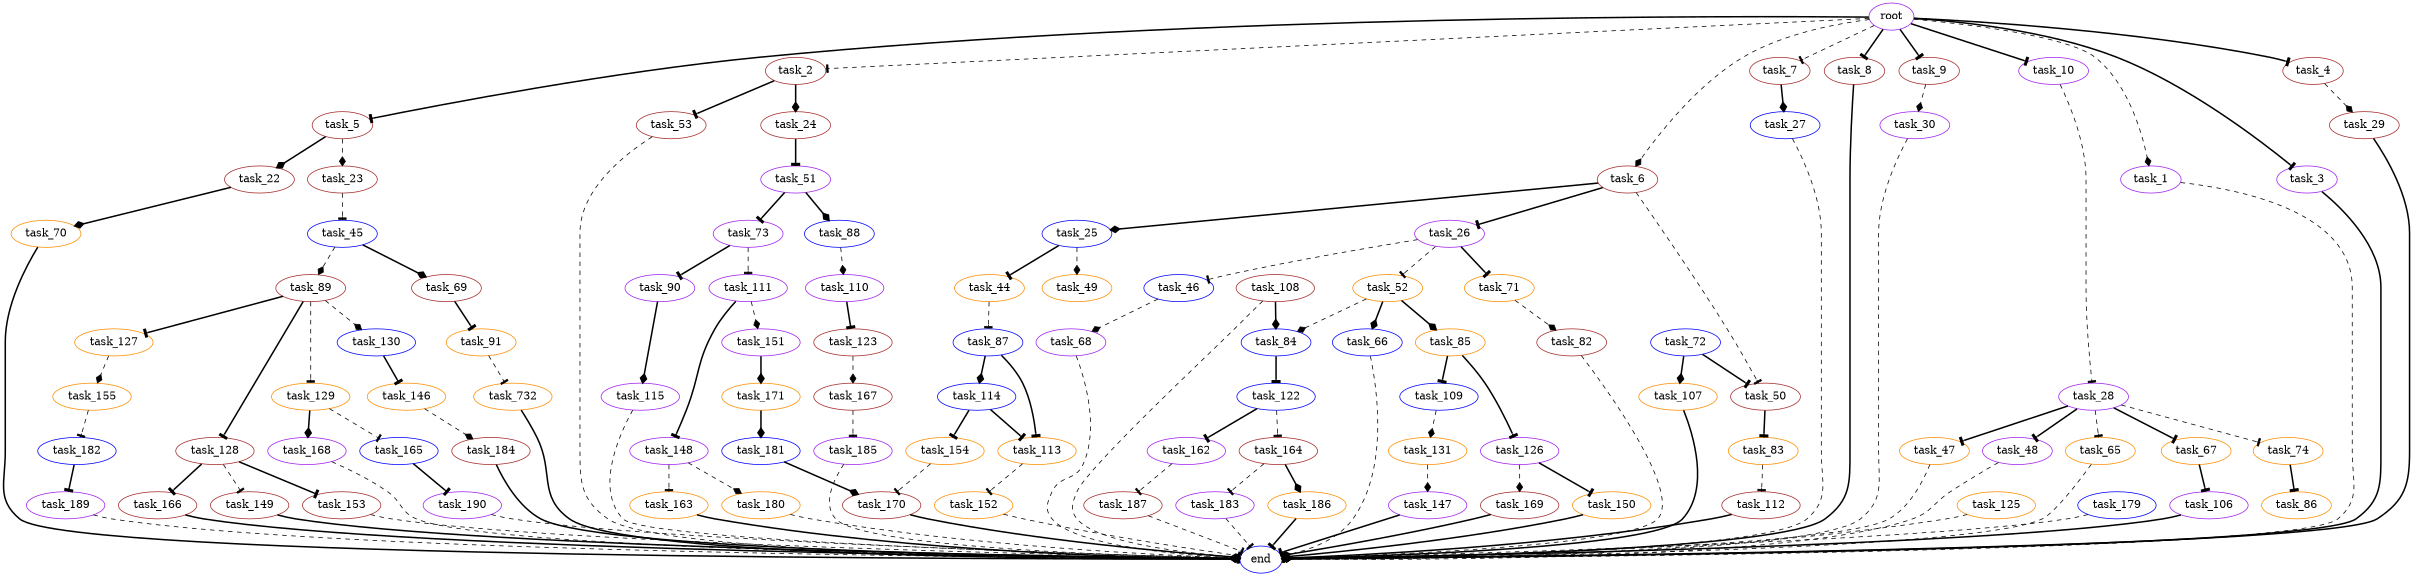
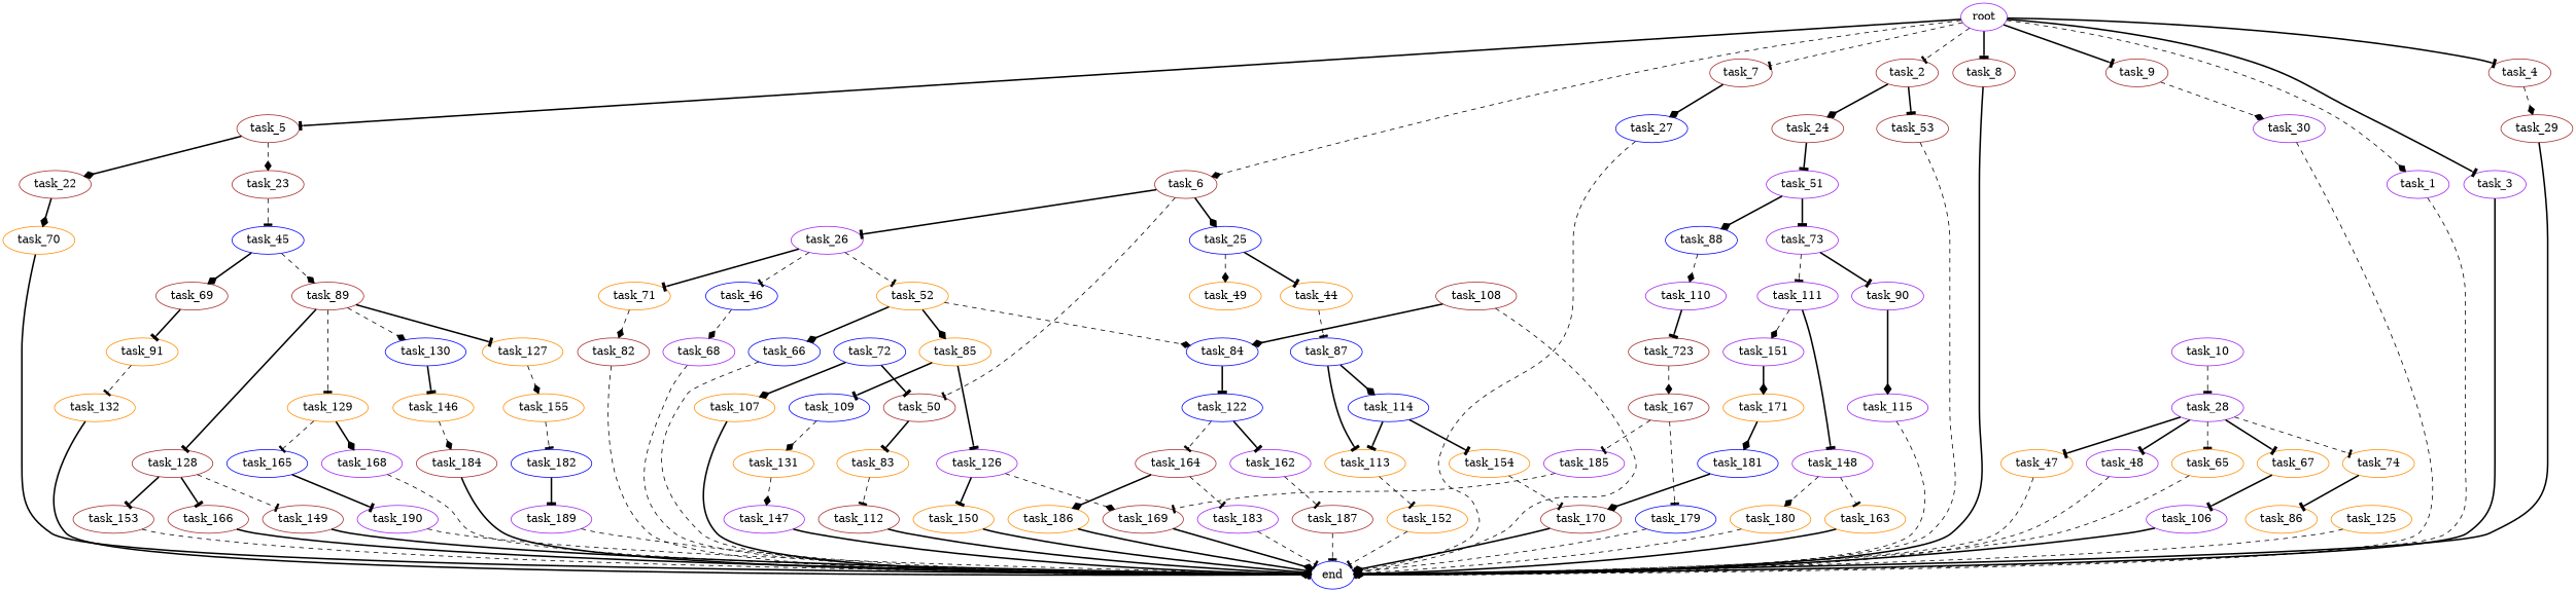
  digraph {
    node [color=brown]
    edge [arrowhead=tee style=bold]
    root [color=purple]
    task_1 [color=purple]
    task_2
    task_3 [color=purple]
    task_4
    task_5
    task_6
    task_7
    task_8
    task_9
    task_10 [color=purple]
    end [color=blue]
    task_24
    task_53
    task_29
    task_22
    task_23
    task_25 [color=blue]
    task_26 [color=purple]
    task_50
    task_27 [color=blue]
    task_30 [color=purple]
    task_28 [color=purple]
    task_51 [color=purple]
    task_70 [color=darkorange]
    task_45 [color=blue]
    task_44 [color=darkorange]
    task_49 [color=darkorange]
    task_46 [color=blue]
    task_52 [color=darkorange]
    task_71 [color=darkorange]
    task_83 [color=darkorange]
    task_47 [color=darkorange]
    task_48 [color=purple]
    task_65 [color=darkorange]
    task_67 [color=darkorange]
    task_74 [color=darkorange]
    task_69
    task_89
    task_73 [color=purple]
    task_88 [color=blue]
    task_87 [color=blue]
    task_68 [color=purple]
    task_66 [color=blue]
    task_84 [color=blue]
    task_85 [color=darkorange]
    task_82
    task_106 [color=purple]
    task_86 [color=darkorange]
    task_113 [color=darkorange]
    task_114 [color=blue]
    task_91 [color=darkorange]
    task_127 [color=darkorange]
    task_128
    task_129 [color=darkorange]
    task_130 [color=blue]
    task_72 [color=blue]
    task_107 [color=darkorange]
    task_112
    task_90 [color=purple]
    task_111 [color=purple]
    task_110 [color=purple]
    n63 [color=blue label=task_122]
    task_109 [color=blue]
    task_126 [color=purple]
-   task_132 [color=darkorange label=task_732]
+   task_132 [color=darkorange]
    task_115 [color=purple]
    task_148 [color=purple]
    task_151 [color=purple]
    task_108
    task_162 [color=purple]
    task_164
    task_131 [color=darkorange]
    task_150 [color=darkorange]
    task_169
    task_152 [color=darkorange]
    task_154 [color=darkorange]
-   task_123
+   task_123 [label=task_723]
    task_155 [color=darkorange]
    task_149
    task_153
    task_166
    task_165 [color=blue]
    task_168 [color=purple]
    task_146 [color=darkorange]
    task_147 [color=purple]
    task_167
    task_163 [color=darkorange]
    task_180 [color=darkorange]
    task_171 [color=darkorange]
    task_125 [color=darkorange]
    task_170
    task_179 [color=blue]
    task_185 [color=purple]
    task_187
    task_183 [color=purple]
    task_186 [color=darkorange]
    task_182 [color=blue]
    task_190 [color=purple]
    task_184
    task_181 [color=blue]
    task_189 [color=purple]
    root -> task_1 [arrowhead=diamond style=dashed]
    root -> task_2 [style=dashed]
    root -> task_3
    root -> task_4
    root -> task_5
    root -> task_6 [arrowhead=diamond style=dashed]
    root -> task_7 [style=dashed]
    root -> task_8
    root -> task_9
-   root -> task_10
    task_1 -> end [arrowhead=diamond style=dashed]
    task_2 -> task_24 [arrowhead=diamond]
    task_2 -> task_53
    task_3 -> end [arrowhead=diamond]
    task_4 -> task_29 [arrowhead=diamond style=dashed]
    task_5 -> task_22 [arrowhead=diamond]
    task_5 -> task_23 [arrowhead=diamond style=dashed]
    task_6 -> task_25 [arrowhead=diamond]
    task_6 -> task_26
    task_6 -> task_50 [style=dashed]
    task_7 -> task_27 [arrowhead=diamond]
    task_8 -> end [arrowhead=diamond]
    task_9 -> task_30 [arrowhead=diamond style=dashed]
    task_10 -> task_28 [style=dashed]
    task_24 -> task_51
    task_53 -> end [style=dashed]
    task_29 -> end [arrowhead=diamond]
    task_22 -> task_70 [arrowhead=diamond]
    task_23 -> task_45 [style=dashed]
    task_25 -> task_44
    task_25 -> task_49 [arrowhead=diamond style=dashed]
    task_26 -> task_46 [style=dashed]
    task_26 -> task_52 [style=dashed]
    task_26 -> task_71
    task_50 -> task_83
    task_27 -> end [arrowhead=diamond style=dashed]
    task_30 -> end [arrowhead=diamond style=dashed]
    task_28 -> task_47
    task_28 -> task_48
    task_28 -> task_65 [style=dashed]
    task_28 -> task_67
    task_28 -> task_74 [style=dashed]
    task_51 -> task_73
    task_51 -> task_88 [arrowhead=diamond]
    task_70 -> end [arrowhead=diamond]
    task_45 -> task_69 [arrowhead=diamond]
    task_45 -> task_89 [arrowhead=diamond style=dashed]
    task_44 -> task_87 [style=dashed]
    task_46 -> task_68 [arrowhead=diamond style=dashed]
    task_52 -> task_66 [arrowhead=diamond]
    task_52 -> task_84 [arrowhead=diamond style=dashed]
    task_52 -> task_85 [arrowhead=diamond]
    task_71 -> task_82 [arrowhead=diamond style=dashed]
    task_83 -> task_112 [style=dashed]
    task_47 -> end [arrowhead=diamond style=dashed]
    task_48 -> end [arrowhead=diamond style=dashed]
    task_65 -> end [style=dashed]
    task_67 -> task_106
    task_74 -> task_86
    task_69 -> task_91
    task_89 -> task_127
    task_89 -> task_128
    task_89 -> task_129 [style=dashed]
    task_89 -> task_130 [arrowhead=diamond style=dashed]
    task_73 -> task_90
    task_73 -> task_111 [style=dashed]
    task_88 -> task_110 [arrowhead=diamond style=dashed]
    task_87 -> task_113
    task_87 -> task_114 [arrowhead=diamond]
    task_68 -> end [arrowhead=diamond style=dashed]
    task_66 -> end [style=dashed]
    task_84 -> n63
    task_85 -> task_109
    task_85 -> task_126
    task_82 -> end [arrowhead=diamond style=dashed]
    task_106 -> end [arrowhead=diamond]
    task_113 -> task_152 [style=dashed]
    task_114 -> task_113
    task_114 -> task_154
    task_91 -> task_132 [style=dashed]
    task_127 -> task_155 [arrowhead=diamond style=dashed]
    task_128 -> task_149 [style=dashed]
    task_128 -> task_153
    task_128 -> task_166
    task_129 -> task_165 [style=dashed]
    task_129 -> task_168 [arrowhead=diamond]
    task_130 -> task_146
    task_72 -> task_50
    task_72 -> task_107 [arrowhead=diamond]
    task_107 -> end [arrowhead=diamond]
    task_112 -> end
    task_90 -> task_115 [arrowhead=diamond]
    task_111 -> task_148
    task_111 -> task_151 [arrowhead=diamond style=dashed]
    task_110 -> task_123
    n63 -> task_162
    n63 -> task_164 [style=dashed]
    task_109 -> task_131 [arrowhead=diamond style=dashed]
    task_126 -> task_150
    task_126 -> task_169 [arrowhead=diamond style=dashed]
    task_132 -> end [arrowhead=diamond]
    task_115 -> end [arrowhead=diamond style=dashed]
    task_148 -> task_163 [style=dashed]
    task_148 -> task_180 [arrowhead=diamond style=dashed]
    task_151 -> task_171 [arrowhead=diamond]
    task_108 -> end [style=dashed]
    task_108 -> task_84 [arrowhead=diamond]
    task_162 -> task_187 [style=dashed]
    task_164 -> task_183 [style=dashed]
    task_164 -> task_186 [arrowhead=diamond]
    task_131 -> task_147 [arrowhead=diamond style=dashed]
    task_150 -> end
    task_169 -> end [arrowhead=diamond]
    task_152 -> end [style=dashed]
    task_154 -> task_170 [style=dashed]
    task_123 -> task_167 [arrowhead=diamond style=dashed]
    task_155 -> task_182 [style=dashed]
    task_149 -> end [arrowhead=diamond]
    task_153 -> end [style=dashed]
    task_166 -> end
    task_165 -> task_190
    task_168 -> end [style=dashed]
    task_146 -> task_184 [arrowhead=diamond style=dashed]
    task_147 -> end
+   task_167 -> task_179 [style=dashed]
    task_167 -> task_185 [style=dashed]
    task_163 -> end
    task_180 -> end [style=dashed]
    task_171 -> task_181 [arrowhead=diamond]
    task_125 -> end [arrowhead=diamond style=dashed]
    task_170 -> end [arrowhead=diamond]
    task_179 -> end [style=dashed]
-   task_185 -> end [style=dashed]
+   task_185 -> task_169 [style=dashed]
    task_187 -> end [style=dashed]
    task_183 -> end [style=dashed]
    task_186 -> end
    task_182 -> task_189
    task_190 -> end [style=dashed]
    task_184 -> end
    task_181 -> task_170 [arrowhead=diamond]
    task_189 -> end [arrowhead=diamond style=dashed]
  }
